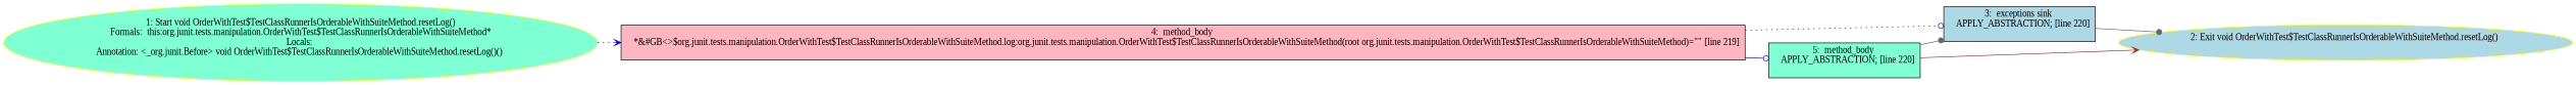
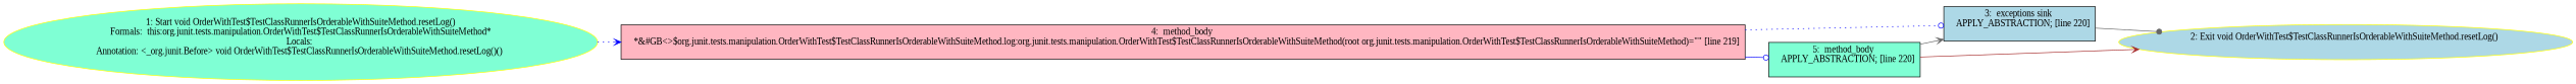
  digraph {
    rankdir=LR
    fontname="Liberation Serif"
    node [style=filled fillcolor=aquamarine fontname="Liberation Serif" shape=box]
    edge [color=blue style=solid arrowhead=vee fontname="Liberation Serif"]
    n1 [color=yellow label="1: Start void OrderWithTest$TestClassRunnerIsOrderableWithSuiteMethod.resetLog()\nFormals:  this:org.junit.tests.manipulation.OrderWithTest$TestClassRunnerIsOrderableWithSuiteMethod*\nLocals: \nAnnotation: <_org.junit.Before> void OrderWithTest$TestClassRunnerIsOrderableWithSuiteMethod.resetLog()() \n  " shape=""]
    n2 [label="4:  method_body \n   *&#GB<>$org.junit.tests.manipulation.OrderWithTest$TestClassRunnerIsOrderableWithSuiteMethod.log:org.junit.tests.manipulation.OrderWithTest$TestClassRunnerIsOrderableWithSuiteMethod(root org.junit.tests.manipulation.OrderWithTest$TestClassRunnerIsOrderableWithSuiteMethod)=\"\" [line 219]\n " fillcolor=lightpink]
    n3 [label="3:  exceptions sink \n   APPLY_ABSTRACTION; [line 220]\n " fillcolor=lightblue]
    n4 [label="5:  method_body \n   APPLY_ABSTRACTION; [line 220]\n "]
    n5 [color=yellow label="2: Exit void OrderWithTest$TestClassRunnerIsOrderableWithSuiteMethod.resetLog() \n  " fillcolor=lightblue shape=""]
    n1 -> n2 [style=dotted]
    n2 -> n3 [style=dotted arrowhead=odot]
    n2 -> n4 [arrowhead=odot]
    n3 -> n5 [color=gray40 arrowhead=dot]
-   n4 -> n3 [color=gray40 arrowhead=dot]
+   n4 -> n3 [color=gray40]
    n4 -> n5 [color=brown]
  }
